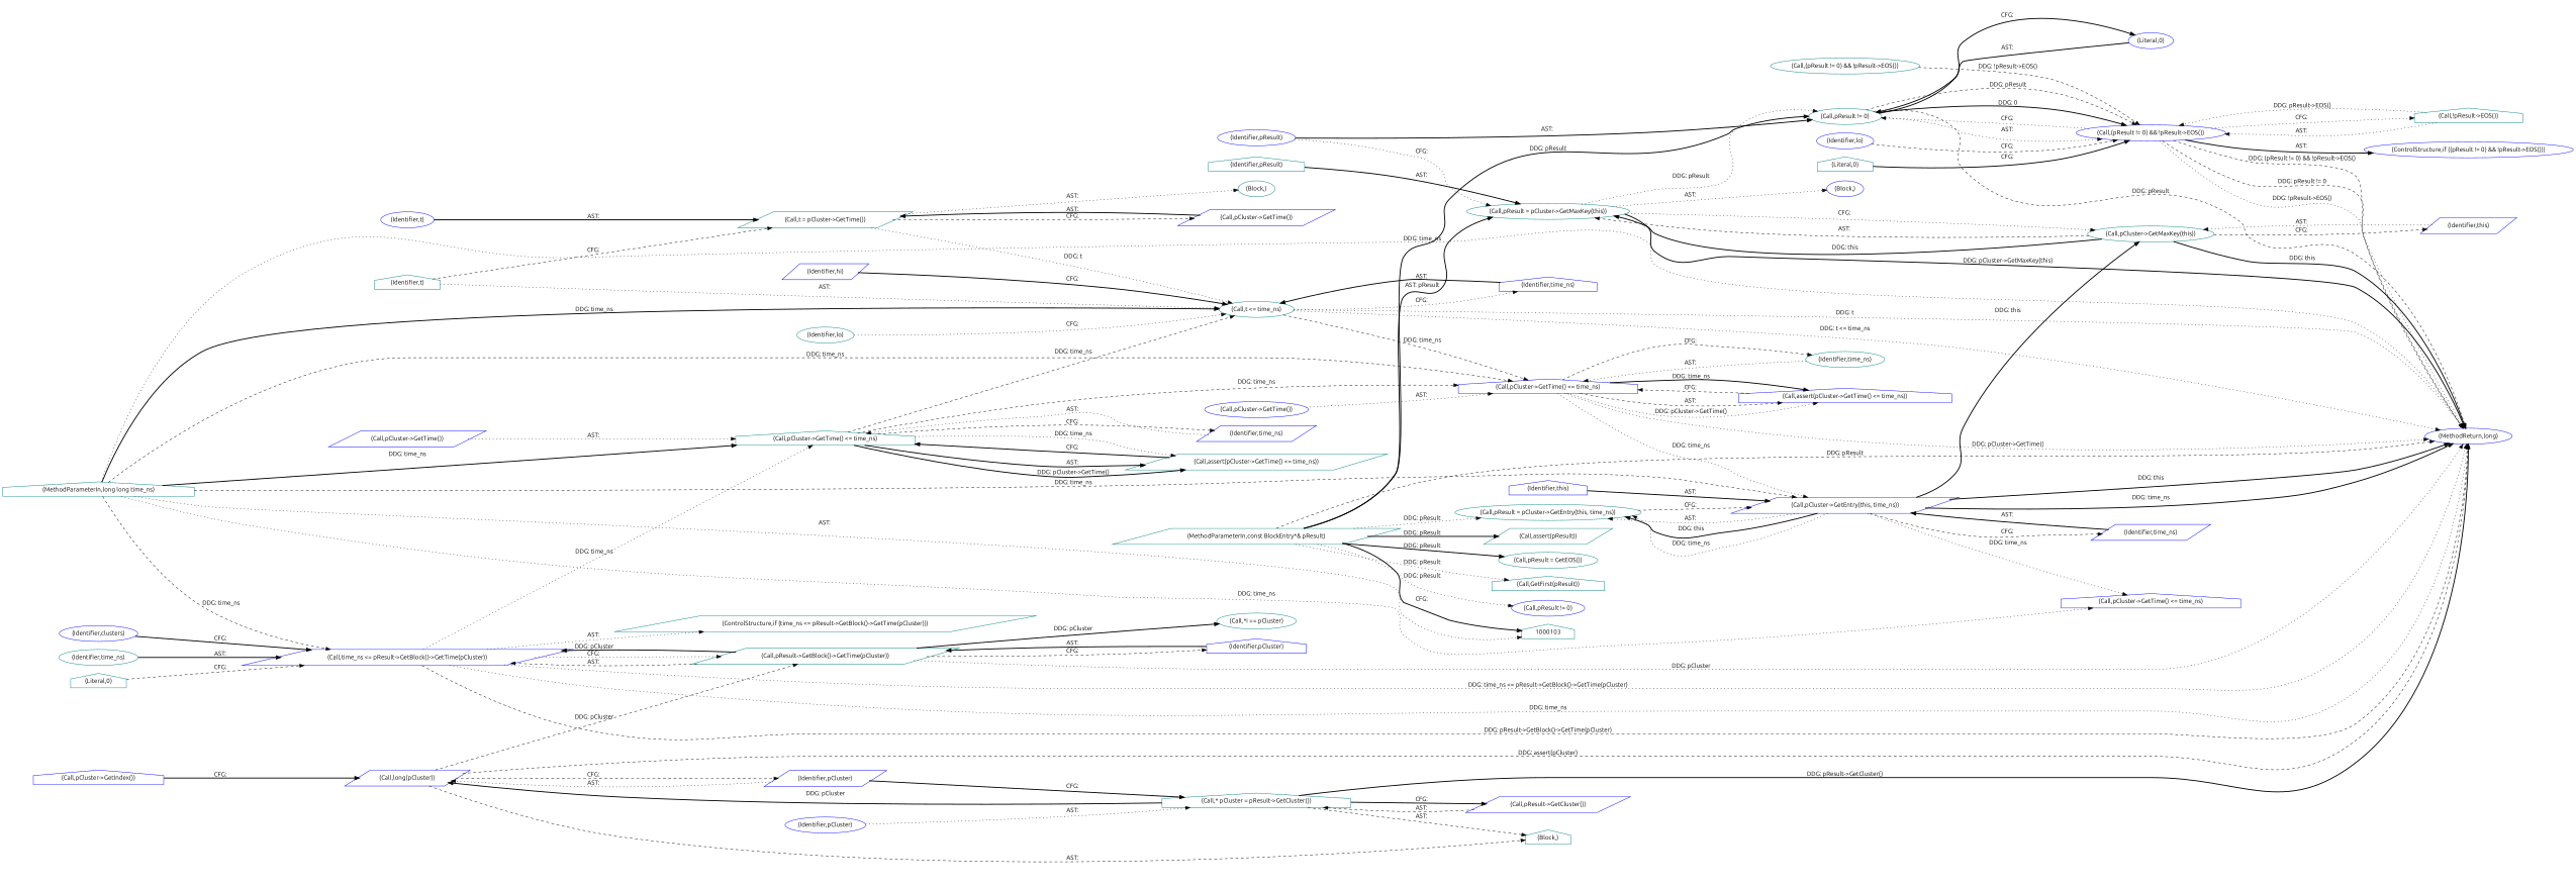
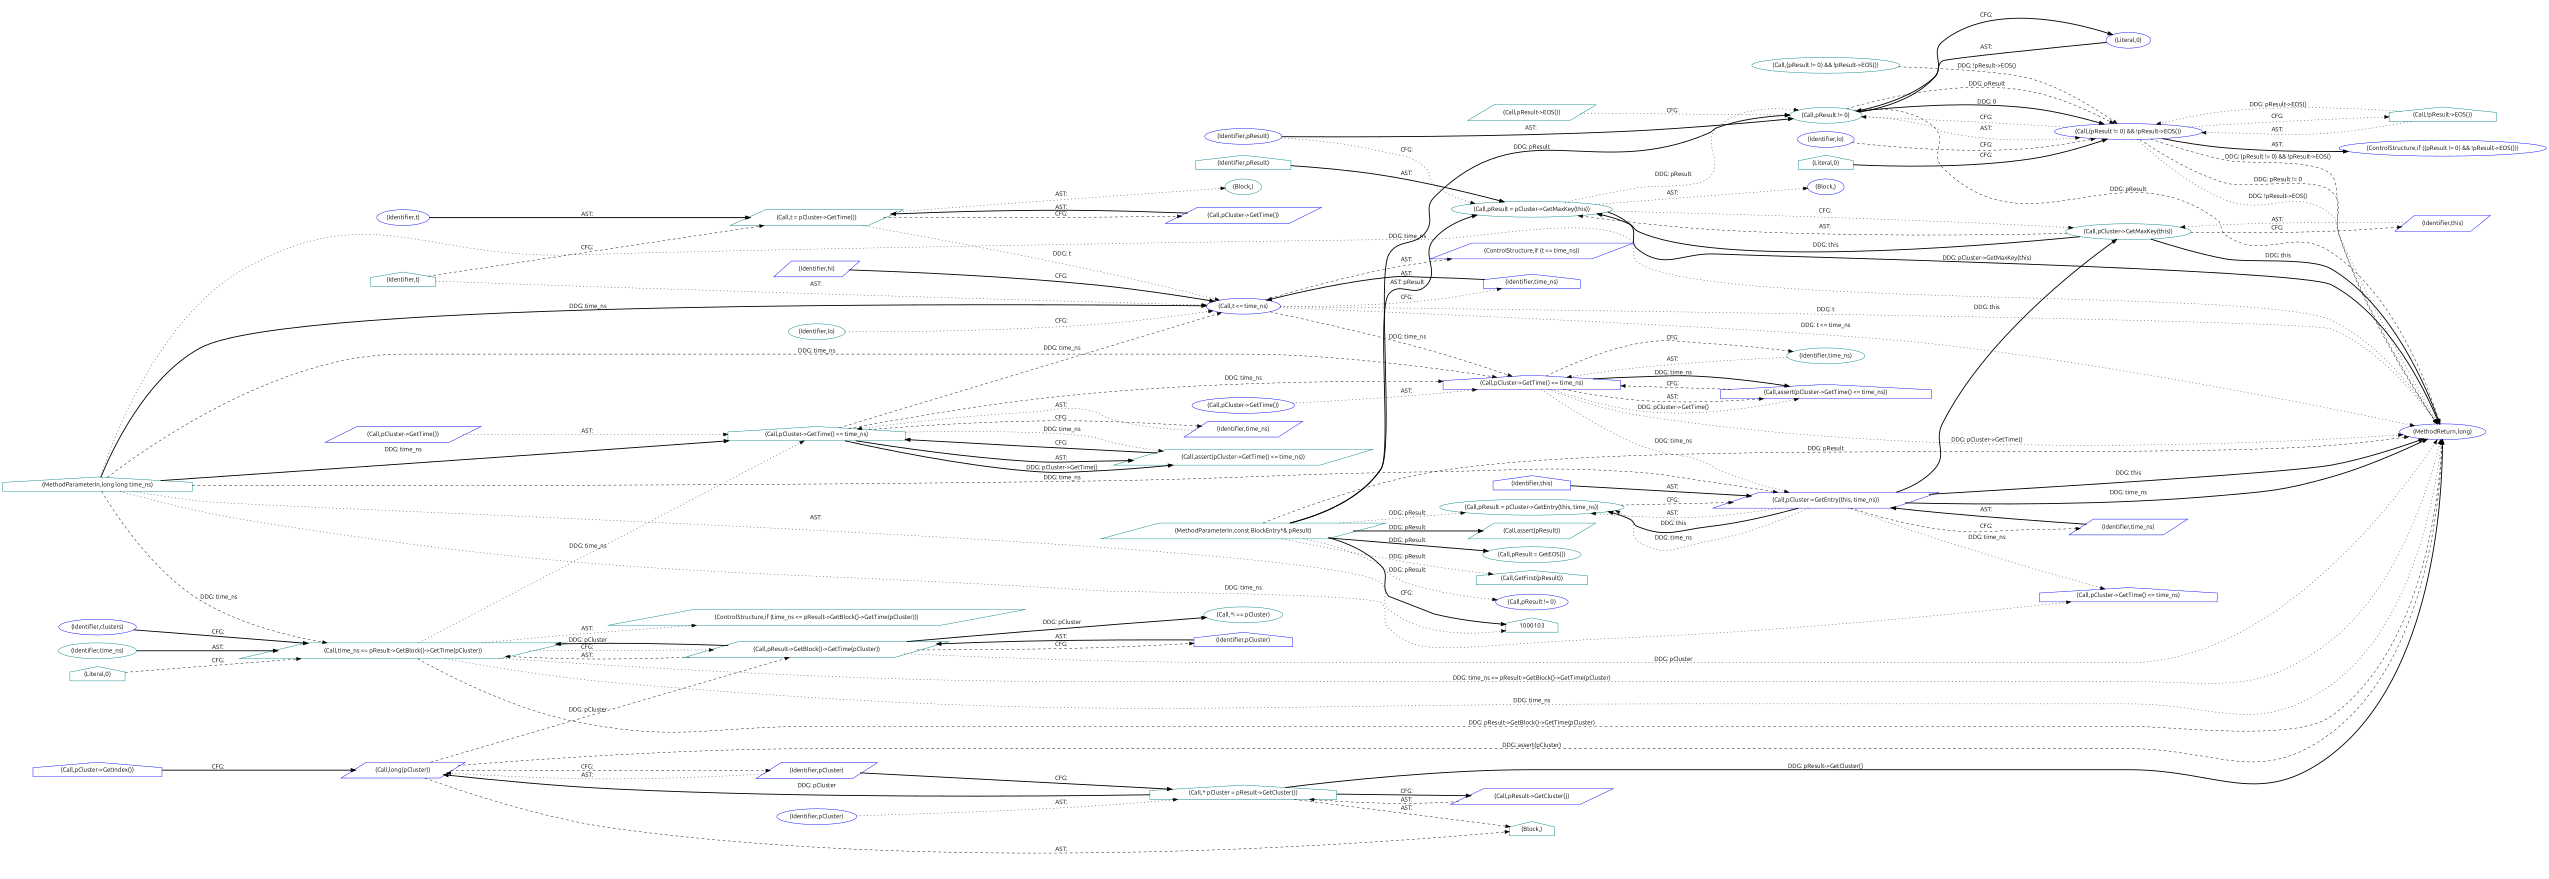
  digraph {
    fontname=Ubuntu
    rankdir=LR
    node [color=blue fontname=Ubuntu shape=ellipse]
    edge [fontname=Ubuntu style=dotted]
    n1 [color=teal label="(Call,pResult = pCluster->GetMaxKey(this))"]
    n2 [color=teal label="(Call,pCluster->GetMaxKey(this))"]
    n3 [color=teal label="(Call,pResult != 0)"]
    n4 [label="(Block,)"]
    n5 [label="(MethodReturn,long)"]
    n6 [label="(Identifier,this)" shape=parallelogram]
    n7 [label="(Call,(pResult != 0) && !pResult->EOS())"]
    n8 [label="(Literal,0)"]
    n9 [label="(Call,pCluster->GetEntry(this, time_ns))" shape=parallelogram]
    n10 [label="(Identifier,time_ns)" shape=parallelogram]
    n11 [label="(Call,pCluster->GetTime() <= time_ns)" shape=house]
    n12 [color=teal label="(Call,pResult = pCluster->GetEntry(this, time_ns))"]
    n13 [label="(Call,pCluster->GetTime() <= time_ns)" shape=house]
    n14 [label="(Call,assert(pCluster->GetTime() <= time_ns))" shape=house]
    n15 [color=teal label="(Identifier,time_ns)"]
-   n16 [color=teal label="(Call,t <= time_ns)"]
+   n16 [label="(Call,t <= time_ns)"]
+   n17 [label="(ControlStructure,if (t <= time_ns))" shape=parallelogram]
    n18 [label="(Identifier,time_ns)" shape=house]
    n19 [color=teal label="(Call,t = pCluster->GetTime())" shape=parallelogram]
    n20 [label="(Call,pCluster->GetTime())" shape=parallelogram]
    n21 [color=teal label="(Block,)"]
    n22 [color=teal label="(Call,pCluster->GetTime() <= time_ns)" shape=house]
    n23 [label="(Identifier,time_ns)" shape=parallelogram]
    n24 [color=teal label="(Call,assert(pCluster->GetTime() <= time_ns))" shape=parallelogram]
-   n25 [label="(Call,time_ns <= pResult->GetBlock()->GetTime(pCluster))" shape=parallelogram]
+   n25 [color=teal label="(Call,time_ns <= pResult->GetBlock()->GetTime(pCluster))" shape=parallelogram]
    n26 [color=teal label="(Call,pResult->GetBlock()->GetTime(pCluster))" shape=parallelogram]
    n27 [color=teal label="(ControlStructure,if (time_ns <= pResult->GetBlock()->GetTime(pCluster)))" shape=parallelogram]
    n28 [label="(Identifier,pCluster)" shape=house]
    n29 [color=teal label="(Call,*i == pCluster)"]
    n30 [color=teal label="(MethodParameterIn,long long time_ns)" shape=house]
    1000103 [color=teal shape=house]
    n32 [label="(Call,long(pCluster))" shape=parallelogram]
    n33 [color=teal label="(Block,)" shape=house]
    n34 [label="(Identifier,pCluster)" shape=parallelogram]
    n35 [color=teal label="(Call,* pCluster = pResult->GetCluster())" shape=house]
    n36 [label="(Call,pResult->GetCluster())" shape=parallelogram]
    n37 [color=teal label="(MethodParameterIn,const BlockEntry*& pResult)" shape=parallelogram]
    n38 [color=teal label="(Call,assert(pResult))" shape=parallelogram]
    n39 [color=teal label="(Call,pResult = GetEOS())"]
    n40 [color=teal label="(Call,GetFirst(pResult))" shape=house]
    n41 [label="(Call,pResult != 0)"]
    n42 [color=teal label="(Call,!pResult->EOS())" shape=house]
    n43 [label="(ControlStructure,if ((pResult != 0) && !pResult->EOS()))"]
    n44 [color=teal label="(Identifier,lo)"]
    n45 [label="(Identifier,clusters)"]
    n46 [color=teal label="(Call,(pResult != 0) && !pResult->EOS())"]
    n47 [color=teal label="(Identifier,time_ns)"]
    n48 [color=teal label="(Literal,0)" shape=house]
    n49 [label="(Identifier,hi)" shape=parallelogram]
    n50 [label="(Identifier,this)" shape=house]
    n51 [label="(Identifier,t)"]
    n52 [label="(Identifier,lo)"]
    n53 [color=teal label="(Literal,0)" shape=house]
+   n54 [color=teal label="(Call,pResult->EOS())" shape=parallelogram]
    n55 [label="(Call,pCluster->GetTime())" shape=parallelogram]
    n56 [label="(Identifier,pCluster)"]
    n57 [color=teal label="(Identifier,pResult)" shape=house]
    n58 [label="(Identifier,pResult)"]
    n59 [color=teal label="(Identifier,t)" shape=house]
    n60 [label="(Call,pCluster->GetIndex())" shape=house]
    n61 [label="(Call,pCluster->GetTime())"]
    n1 -> n2 [label="CFG: "]
    n1 -> n3 [label="DDG: pResult"]
    n1 -> n4 [label="AST: "]
    n1 -> n5 [label="DDG: pCluster->GetMaxKey(this)" style=bold]
    n2 -> n1 [label="AST: " style=dashed]
    n2 -> n1 [label="DDG: this" style=bold]
    n2 -> n5 [label="DDG: this" style=bold]
    n2 -> n6 [label="CFG: " style=dashed]
    n3 -> n5 [label="DDG: pResult" style=dashed]
    n3 -> n7 [label="AST: "]
    n3 -> n7 [label="DDG: pResult" style=dashed]
    n3 -> n7 [label="DDG: 0" style=bold]
    n3 -> n8 [label="CFG: " style=bold]
    n6 -> n2 [label="AST: "]
    n7 -> n3 [label="CFG: "]
    n7 -> n5 [label="DDG: (pResult != 0) && !pResult->EOS()" style=dashed]
    n7 -> n5 [label="DDG: pResult != 0" style=dashed]
    n7 -> n5 [label="DDG: !pResult->EOS()"]
    n7 -> n42 [label="CFG: "]
    n7 -> n43 [label="AST: " style=bold]
    n8 -> n3 [label="AST: " style=bold]
    n9 -> n2 [label="DDG: this" style=bold]
    n9 -> n5 [label="DDG: this" style=bold]
    n9 -> n5 [label="DDG: time_ns" style=bold]
    n9 -> n10 [label="CFG: " style=dashed]
    n9 -> n11 [label="DDG: time_ns"]
    n9 -> n12 [label="AST: "]
    n9 -> n12 [label="DDG: this" style=bold]
    n9 -> n12 [label="DDG: time_ns"]
    n10 -> n9 [label="AST: " style=bold]
    n12 -> n9 [label="CFG: " style=dashed]
    n13 -> n5 [label="DDG: pCluster->GetTime()"]
    n13 -> n9 [label="DDG: time_ns"]
    n13 -> n14 [label="AST: " style=dashed]
    n13 -> n14 [label="DDG: pCluster->GetTime()"]
    n13 -> n14 [label="DDG: time_ns" style=bold]
    n13 -> n15 [label="CFG: " style=dashed]
    n14 -> n13 [label="CFG: " style=dashed]
    n15 -> n13 [label="AST: "]
    n16 -> n5 [label="DDG: t"]
    n16 -> n5 [label="DDG: t <= time_ns"]
    n16 -> n13 [label="DDG: time_ns" style=dashed]
+   n16 -> n17 [label="AST: " style=dashed]
    n16 -> n18 [label="CFG: "]
    n18 -> n16 [label="AST: " style=bold]
    n19 -> n16 [label="DDG: t"]
    n19 -> n20 [label="CFG: " style=dashed]
    n19 -> n21 [label="AST: "]
    n20 -> n19 [label="AST: " style=bold]
    n22 -> n13 [label="DDG: time_ns" style=dashed]
    n22 -> n16 [label="DDG: time_ns" style=dashed]
    n22 -> n23 [label="CFG: " style=dashed]
    n22 -> n24 [label="AST: " style=bold]
    n22 -> n24 [label="DDG: pCluster->GetTime()" style=bold]
    n22 -> n24 [label="DDG: time_ns"]
    n23 -> n22 [label="AST: "]
    n24 -> n22 [label="CFG: " style=bold]
    n25 -> n5 [label="DDG: time_ns <= pResult->GetBlock()->GetTime(pCluster)"]
    n25 -> n5 [label="DDG: time_ns"]
    n25 -> n5 [label="DDG: pResult->GetBlock()->GetTime(pCluster)" style=dashed]
    n25 -> n22 [label="DDG: time_ns"]
    n25 -> n26 [label="CFG: "]
    n25 -> n27 [label="AST: "]
    n26 -> n5 [label="DDG: pCluster"]
    n26 -> n25 [label="AST: " style=dashed]
    n26 -> n25 [label="DDG: pCluster" style=bold]
    n26 -> n28 [label="CFG: " style=dashed]
    n26 -> n29 [label="DDG: pCluster" style=bold]
    n28 -> n26 [label="AST: " style=bold]
    n30 -> n5 [label="DDG: time_ns"]
    n30 -> n9 [label="DDG: time_ns" style=dashed]
    n30 -> n11 [label="DDG: time_ns"]
    n30 -> n13 [label="DDG: time_ns" style=dashed]
    n30 -> n16 [label="DDG: time_ns" style=bold]
    n30 -> n22 [label="DDG: time_ns" style=bold]
    n30 -> n25 [label="DDG: time_ns" style=dashed]
    n30 -> 1000103 [label="AST: "]
    n32 -> n5 [label="DDG: assert(pCluster)" style=dashed]
    n32 -> n26 [label="DDG: pCluster" style=dashed]
    n32 -> n33 [label="AST: " style=dashed]
    n32 -> n34 [label="CFG: " style=dashed]
    n34 -> n32 [label="AST: "]
    n34 -> n35 [label="CFG: " style=bold]
    n35 -> n5 [label="DDG: pResult->GetCluster()" style=bold]
    n35 -> n32 [label="DDG: pCluster" style=bold]
    n35 -> n33 [label="AST: " style=dashed]
    n35 -> n36 [label="CFG: " style=bold]
    n36 -> n35 [label="AST: " style=dashed]
    n37 -> n1 [label="AST: pResult" style=bold]
    n37 -> n3 [label="DDG: pResult" style=bold]
    n37 -> n5 [label="DDG: pResult" style=dashed]
    n37 -> n12 [label="DDG: pResult"]
    n37 -> 1000103 [label="CFG: " style=bold]
    n37 -> n38 [label="DDG: pResult" style=bold]
    n37 -> n39 [label="DDG: pResult" style=bold]
    n37 -> n40 [label="DDG: pResult"]
    n37 -> n41 [label="DDG: pResult"]
    n42 -> n7 [label="AST: "]
    n42 -> n7 [label="DDG: pResult->EOS()"]
    n44 -> n16 [label="CFG: "]
    n45 -> n25 [label="CFG: " style=bold]
    n46 -> n7 [label="DDG: !pResult->EOS()" style=dashed]
    n47 -> n25 [label="AST: " style=bold]
    n48 -> n25 [label="CFG: " style=dashed]
    n49 -> n16 [label="CFG: " style=bold]
    n50 -> n9 [label="AST: " style=bold]
    n51 -> n19 [label="AST: " style=bold]
    n52 -> n7 [label="CFG: " style=dashed]
    n53 -> n7 [label="CFG: " style=bold]
+   n54 -> n3 [label="CFG: "]
    n55 -> n22 [label="AST: "]
    n56 -> n35 [label="AST: "]
    n57 -> n1 [label="AST: " style=bold]
    n58 -> n1 [label="CFG: "]
    n58 -> n3 [label="AST: " style=bold]
    n59 -> n16 [label="AST: "]
    n59 -> n19 [label="CFG: " style=dashed]
    n60 -> n32 [label="CFG: " style=bold]
    n61 -> n13 [label="AST: "]
  }
